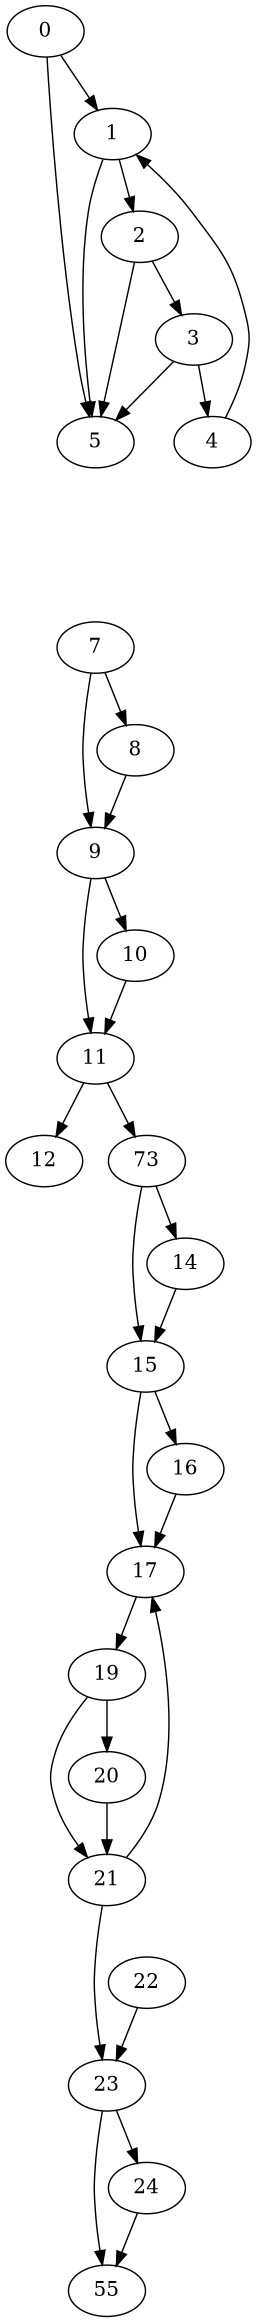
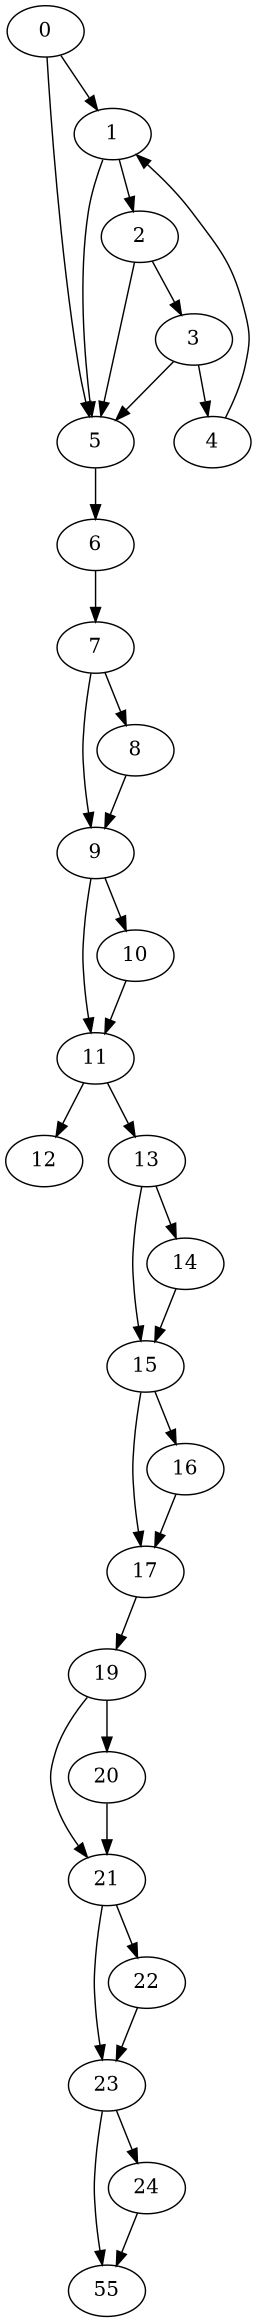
  digraph {
    0
    1
    5
    2
+   6
    3
    4
    7
    8
    9
    10
    11
    12
-   13 [label=73]
+   13
    14
    15
    16
    17
    19
    20
    21
    22
    23
    24
    n25 [label=55]
    0 -> 1
    0 -> 5
    1 -> 5
    1 -> 2
+   5 -> 6
    2 -> 5
    2 -> 3
+   6 -> 7
    3 -> 5
    3 -> 4
    4 -> 1
    7 -> 8
    7 -> 9
    8 -> 9
    9 -> 10
    9 -> 11
    10 -> 11
    11 -> 12
    11 -> 13
    13 -> 14
    13 -> 15
    14 -> 15
    15 -> 16
    15 -> 17
    16 -> 17
    17 -> 19
    19 -> 20
    19 -> 21
    20 -> 21
-   21 -> 17
+   21 -> 22
    21 -> 23
    22 -> 23
    23 -> 24
    23 -> n25
    24 -> n25
  }
